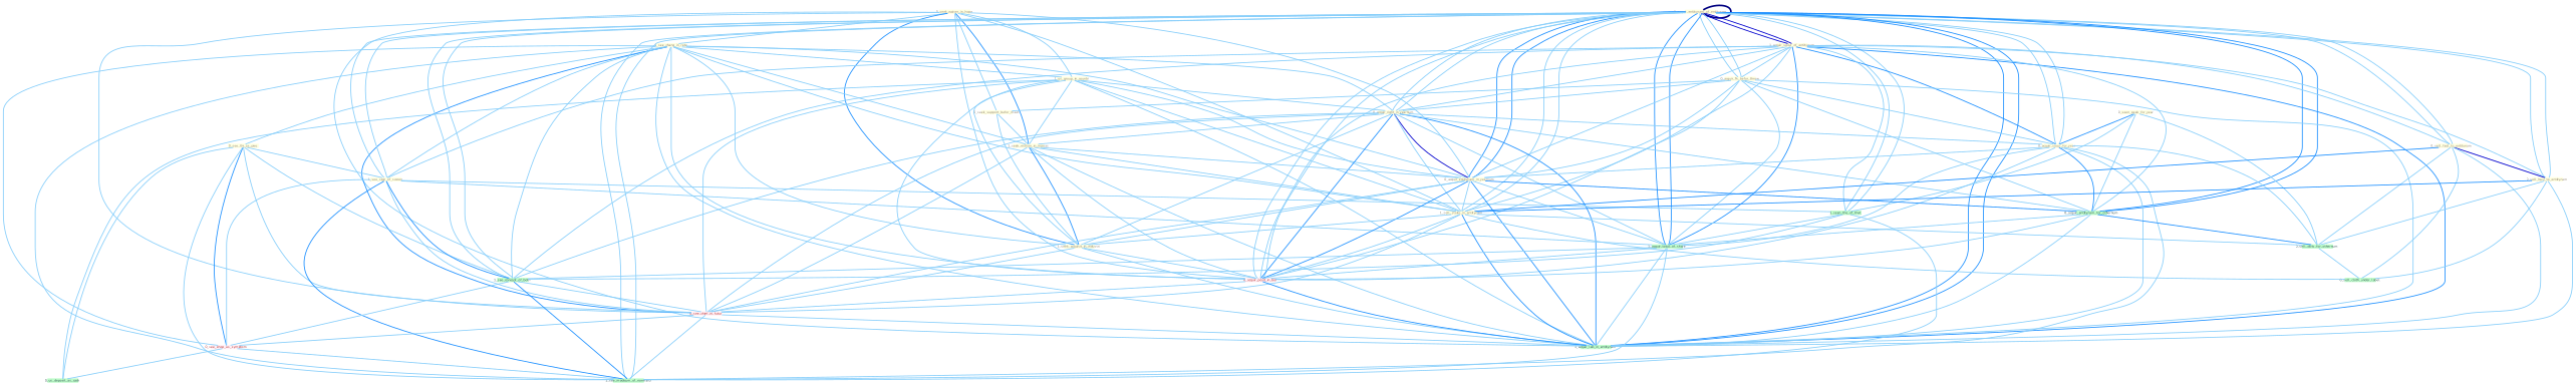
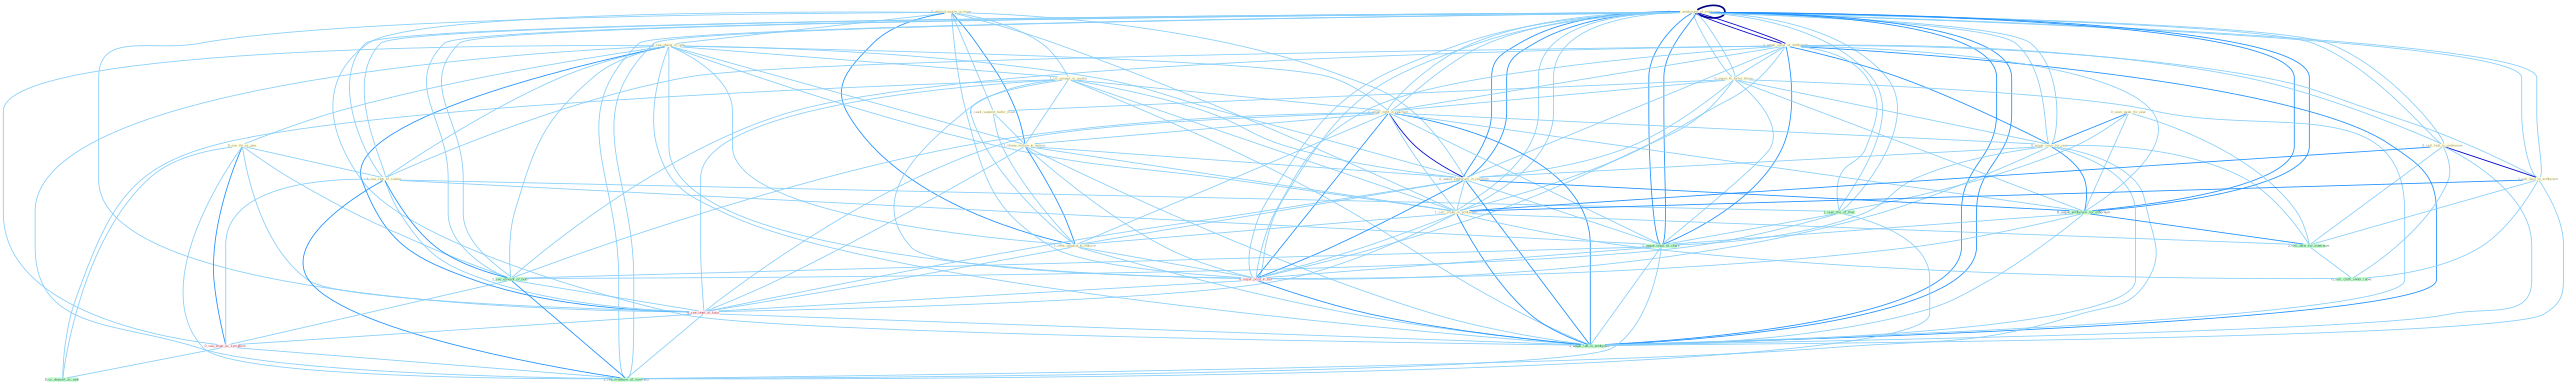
  graph {
    fontname=Nunito
    node [color="#ffffe0" fixedsize=true fontcolor="#8b7d6b" fontname=Nunito fontsize=4 shape=polygon style=filled]
    edge [color="#87cefa" fontname=Nunito w=1]
-   "0_seek_waiver_in_hope " [height=.06 width=.5]
+   "0_seek_waiver_in_hope " [height=.06 width=.5 label="0_deposit_waiver_in_hope"]
    "1_see_chang_in_rate " [height=.06 width=.5]
    "1_acquir_entitynam_of_entitynam " [height=.06 width=.5]
-   "1_us_group_in_countri " [height=.06 width=.5]
+   "1_us_group_in_countri " [height=.06 width=.5 label="1_us_concept_in_countri"]
    "0_see_thi_as_piec " [height=.06 width=.5]
    "1_acquir_secur_of_entitynam " [height=.06 width=.5]
    "0_acquir_%_befor_throw " [height=.06 width=.5]
    "0_seek_support_befor_meet " [height=.06 width=.5]
    "0_acquir_right_in_yearnum " [height=.06 width=.5]
-   "1_seek_million_in_increas " [height=.06 width=.5]
+   "1_seek_million_in_increas " [height=.06 width=.5 label="1_throw_million_in_increas"]
    "0_seen_peak_for_year " [height=.06 width=.5]
    "1_see_sign_of_swoon " [height=.06 width=.5]
    "0_acquir_secur_for_year " [height=.06 width=.5]
    "0_sell_facil_to_entitynam " [height=.06 width=.5]
    "0_acquir_entitynam_in_yearnum " [height=.06 width=.5]
    "0_sell_busi_to_entitynam " [height=.06 width=.5]
    "1_sell_stake_in_entitynam " [height=.06 width=.5]
    "1_seek_acquisit_in_industri " [height=.06 width=.5]
    "0_acquir_posit_in_bid " [color="#fff0f5" fontcolor="#b22222" height=.06 width=.5]
    "0_see_chief_in_futur " [color="#fff0f5" fontcolor="#b22222" height=.06 width=.5]
    "0_see_shop_as_symptom " [color="#fff0f5" fontcolor="#b22222" height=.06 width=.5]
    "1_acquir_lab_in_entitynam " [color="#BDFCC9" fontcolor="#2f4f4f" height=.06 width=.5]
    "1_see_concept_of_both " [color="#BDFCC9" fontcolor="#2f4f4f" height=.06 width=.5]
    "1_see_modicum_of_normalci " [color="#BDFCC9" fontcolor="#2f4f4f" height=.06 width=.5]
    "0_acquir_entitynam_for_othernum " [color="#BDFCC9" fontcolor="#2f4f4f" height=.06 width=.5]
    "1_seen_the_of_that " [color="#BDFCC9" fontcolor="#2f4f4f" height=.06 width=.5]
    "1_acquir_total_of_share " [color="#BDFCC9" fontcolor="#2f4f4f" height=.06 width=.5]
    "0_us_deposit_as_cach " [color="#BDFCC9" fontcolor="#2f4f4f" height=.06 width=.5]
    "0_sell_divis_for_othernum " [color="#BDFCC9" fontcolor="#2f4f4f" height=.06 width=.5]
    "0_sell_cloth_under_label " [color="#BDFCC9" fontcolor="#2f4f4f" height=.06 width=.5]
    subgraph sub_1 {
      "0_seek_waiver_in_hope "
      "1_see_chang_in_rate "
      "1_acquir_entitynam_of_entitynam "
      "1_us_group_in_countri "
      "0_see_thi_as_piec "
      "1_acquir_secur_of_entitynam "
      "0_acquir_%_befor_throw "
      "0_seek_support_befor_meet "
      "0_acquir_right_in_yearnum "
      "1_seek_million_in_increas "
      "0_seen_peak_for_year "
      "1_see_sign_of_swoon "
      "0_acquir_secur_for_year "
      "0_sell_facil_to_entitynam "
      "0_acquir_entitynam_in_yearnum "
      "0_sell_busi_to_entitynam "
      "1_sell_stake_in_entitynam "
      "1_seek_acquisit_in_industri "
    }
    subgraph sub_2 {
      "0_acquir_posit_in_bid "
      "0_see_chief_in_futur "
      "0_see_shop_as_symptom "
    }
    "0_seek_waiver_in_hope " -- "1_see_chang_in_rate "
    "0_seek_waiver_in_hope " -- "1_us_group_in_countri "
    "0_seek_waiver_in_hope " -- "0_seek_support_befor_meet "
    "0_seek_waiver_in_hope " -- "1_seek_million_in_increas " [color="#1e90ff" w=2]
    "0_seek_waiver_in_hope " -- "0_acquir_entitynam_in_yearnum "
    "0_seek_waiver_in_hope " -- "1_sell_stake_in_entitynam "
    "0_seek_waiver_in_hope " -- "1_seek_acquisit_in_industri " [color="#1e90ff" w=2]
    "0_seek_waiver_in_hope " -- "0_acquir_posit_in_bid "
    "0_seek_waiver_in_hope " -- "0_see_chief_in_futur "
    "0_seek_waiver_in_hope " -- "1_acquir_lab_in_entitynam "
    "1_see_chang_in_rate " -- "1_us_group_in_countri "
    "1_see_chang_in_rate " -- "0_see_thi_as_piec "
    "1_see_chang_in_rate " -- "0_acquir_right_in_yearnum "
    "1_see_chang_in_rate " -- "1_seek_million_in_increas "
    "1_see_chang_in_rate " -- "1_see_sign_of_swoon "
    "1_see_chang_in_rate " -- "0_acquir_entitynam_in_yearnum "
    "1_see_chang_in_rate " -- "1_sell_stake_in_entitynam "
    "1_see_chang_in_rate " -- "1_seek_acquisit_in_industri "
    "1_see_chang_in_rate " -- "0_acquir_posit_in_bid "
    "1_see_chang_in_rate " -- "0_see_chief_in_futur " [color="#1e90ff" w=2]
    "1_see_chang_in_rate " -- "0_see_shop_as_symptom "
    "1_see_chang_in_rate " -- "1_acquir_lab_in_entitynam "
    "1_see_chang_in_rate " -- "1_see_concept_of_both "
    "1_see_chang_in_rate " -- "1_see_modicum_of_normalci "
    "1_acquir_entitynam_of_entitynam " -- "1_acquir_entitynam_of_entitynam " [color="#000080" style=bold w=4]
    "1_acquir_entitynam_of_entitynam " -- "1_acquir_secur_of_entitynam " [color="#0000cd" w=3]
    "1_acquir_entitynam_of_entitynam " -- "0_acquir_%_befor_throw "
    "1_acquir_entitynam_of_entitynam " -- "0_acquir_right_in_yearnum "
    "1_acquir_entitynam_of_entitynam " -- "0_acquir_right_in_yearnum "
    "1_acquir_entitynam_of_entitynam " -- "1_see_sign_of_swoon "
    "1_acquir_entitynam_of_entitynam " -- "1_see_sign_of_swoon "
    "1_acquir_entitynam_of_entitynam " -- "0_acquir_secur_for_year "
    "1_acquir_entitynam_of_entitynam " -- "0_acquir_secur_for_year "
    "1_acquir_entitynam_of_entitynam " -- "0_sell_facil_to_entitynam "
    "1_acquir_entitynam_of_entitynam " -- "0_sell_facil_to_entitynam "
    "1_acquir_entitynam_of_entitynam " -- "0_acquir_entitynam_in_yearnum " [color="#1e90ff" w=2]
    "1_acquir_entitynam_of_entitynam " -- "0_acquir_entitynam_in_yearnum " [color="#1e90ff" w=2]
    "1_acquir_entitynam_of_entitynam " -- "0_sell_busi_to_entitynam "
    "1_acquir_entitynam_of_entitynam " -- "0_sell_busi_to_entitynam "
    "1_acquir_entitynam_of_entitynam " -- "1_sell_stake_in_entitynam "
    "1_acquir_entitynam_of_entitynam " -- "1_sell_stake_in_entitynam "
    "1_acquir_entitynam_of_entitynam " -- "0_acquir_posit_in_bid "
    "1_acquir_entitynam_of_entitynam " -- "0_acquir_posit_in_bid "
    "1_acquir_entitynam_of_entitynam " -- "1_acquir_lab_in_entitynam " [color="#1e90ff" w=2]
    "1_acquir_entitynam_of_entitynam " -- "1_acquir_lab_in_entitynam " [color="#1e90ff" w=2]
    "1_acquir_entitynam_of_entitynam " -- "1_see_concept_of_both "
    "1_acquir_entitynam_of_entitynam " -- "1_see_concept_of_both "
    "1_acquir_entitynam_of_entitynam " -- "1_see_modicum_of_normalci "
    "1_acquir_entitynam_of_entitynam " -- "1_see_modicum_of_normalci "
    "1_acquir_entitynam_of_entitynam " -- "0_acquir_entitynam_for_othernum " [color="#1e90ff" w=2]
    "1_acquir_entitynam_of_entitynam " -- "0_acquir_entitynam_for_othernum " [color="#1e90ff" w=2]
    "1_acquir_entitynam_of_entitynam " -- "1_seen_the_of_that "
    "1_acquir_entitynam_of_entitynam " -- "1_seen_the_of_that "
    "1_acquir_entitynam_of_entitynam " -- "1_acquir_total_of_share " [color="#1e90ff" w=2]
    "1_acquir_entitynam_of_entitynam " -- "1_acquir_total_of_share " [color="#1e90ff" w=2]
    "1_us_group_in_countri " -- "0_acquir_right_in_yearnum "
    "1_us_group_in_countri " -- "1_seek_million_in_increas "
    "1_us_group_in_countri " -- "0_acquir_entitynam_in_yearnum "
    "1_us_group_in_countri " -- "1_sell_stake_in_entitynam "
    "1_us_group_in_countri " -- "1_seek_acquisit_in_industri "
    "1_us_group_in_countri " -- "0_acquir_posit_in_bid "
    "1_us_group_in_countri " -- "0_see_chief_in_futur "
    "1_us_group_in_countri " -- "1_acquir_lab_in_entitynam "
    "1_us_group_in_countri " -- "0_us_deposit_as_cach "
    "0_see_thi_as_piec " -- "1_see_sign_of_swoon "
    "0_see_thi_as_piec " -- "0_see_chief_in_futur "
    "0_see_thi_as_piec " -- "0_see_shop_as_symptom " [color="#1e90ff" w=2]
    "0_see_thi_as_piec " -- "1_see_concept_of_both "
    "0_see_thi_as_piec " -- "1_see_modicum_of_normalci "
    "0_see_thi_as_piec " -- "0_us_deposit_as_cach "
    "1_acquir_secur_of_entitynam " -- "1_acquir_entitynam_of_entitynam " [color="#0000cd" w=3]
    "1_acquir_secur_of_entitynam " -- "0_acquir_%_befor_throw "
    "1_acquir_secur_of_entitynam " -- "0_acquir_right_in_yearnum "
    "1_acquir_secur_of_entitynam " -- "1_see_sign_of_swoon "
    "1_acquir_secur_of_entitynam " -- "0_acquir_secur_for_year " [color="#1e90ff" w=2]
    "1_acquir_secur_of_entitynam " -- "0_sell_facil_to_entitynam "
    "1_acquir_secur_of_entitynam " -- "0_acquir_entitynam_in_yearnum "
    "1_acquir_secur_of_entitynam " -- "0_sell_busi_to_entitynam "
    "1_acquir_secur_of_entitynam " -- "1_sell_stake_in_entitynam "
    "1_acquir_secur_of_entitynam " -- "0_acquir_posit_in_bid "
    "1_acquir_secur_of_entitynam " -- "1_acquir_lab_in_entitynam " [color="#1e90ff" w=2]
    "1_acquir_secur_of_entitynam " -- "1_see_concept_of_both "
    "1_acquir_secur_of_entitynam " -- "0_acquir_entitynam_for_othernum "
    "1_acquir_secur_of_entitynam " -- "1_seen_the_of_that "
    "1_acquir_secur_of_entitynam " -- "1_acquir_total_of_share " [color="#1e90ff" w=2]
    "0_acquir_%_befor_throw " -- "1_acquir_entitynam_of_entitynam "
    "0_acquir_%_befor_throw " -- "0_seek_support_befor_meet "
    "0_acquir_%_befor_throw " -- "0_acquir_right_in_yearnum "
    "0_acquir_%_befor_throw " -- "0_acquir_secur_for_year "
    "0_acquir_%_befor_throw " -- "0_acquir_entitynam_in_yearnum "
    "0_acquir_%_befor_throw " -- "0_acquir_posit_in_bid "
    "0_acquir_%_befor_throw " -- "1_acquir_lab_in_entitynam "
    "0_acquir_%_befor_throw " -- "0_acquir_entitynam_for_othernum "
    "0_acquir_%_befor_throw " -- "1_acquir_total_of_share "
    "0_seek_support_befor_meet " -- "1_seek_million_in_increas "
    "0_seek_support_befor_meet " -- "1_seek_acquisit_in_industri "
    "0_acquir_right_in_yearnum " -- "1_seek_million_in_increas "
    "0_acquir_right_in_yearnum " -- "0_acquir_secur_for_year "
    "0_acquir_right_in_yearnum " -- "0_acquir_entitynam_in_yearnum " [color="#0000cd" w=3]
    "0_acquir_right_in_yearnum " -- "1_sell_stake_in_entitynam "
    "0_acquir_right_in_yearnum " -- "1_seek_acquisit_in_industri "
    "0_acquir_right_in_yearnum " -- "0_acquir_posit_in_bid " [color="#1e90ff" w=2]
    "0_acquir_right_in_yearnum " -- "0_see_chief_in_futur "
    "0_acquir_right_in_yearnum " -- "1_acquir_lab_in_entitynam " [color="#1e90ff" w=2]
    "0_acquir_right_in_yearnum " -- "0_acquir_entitynam_for_othernum "
    "0_acquir_right_in_yearnum " -- "1_acquir_total_of_share "
    "1_seek_million_in_increas " -- "0_acquir_entitynam_in_yearnum "
    "1_seek_million_in_increas " -- "1_sell_stake_in_entitynam "
    "1_seek_million_in_increas " -- "1_seek_acquisit_in_industri " [color="#1e90ff" w=2]
    "1_seek_million_in_increas " -- "0_acquir_posit_in_bid "
    "1_seek_million_in_increas " -- "0_see_chief_in_futur "
    "1_seek_million_in_increas " -- "1_acquir_lab_in_entitynam "
    "0_seen_peak_for_year " -- "0_acquir_secur_for_year " [color="#1e90ff" w=2]
    "0_seen_peak_for_year " -- "0_acquir_entitynam_for_othernum "
    "0_seen_peak_for_year " -- "1_seen_the_of_that "
    "0_seen_peak_for_year " -- "0_sell_divis_for_othernum "
    "1_see_sign_of_swoon " -- "0_see_chief_in_futur "
    "1_see_sign_of_swoon " -- "0_see_shop_as_symptom "
    "1_see_sign_of_swoon " -- "1_see_concept_of_both " [color="#1e90ff" w=2]
    "1_see_sign_of_swoon " -- "1_see_modicum_of_normalci " [color="#1e90ff" w=2]
    "1_see_sign_of_swoon " -- "1_seen_the_of_that "
    "1_see_sign_of_swoon " -- "1_acquir_total_of_share "
    "0_acquir_secur_for_year " -- "0_acquir_entitynam_in_yearnum "
    "0_acquir_secur_for_year " -- "0_acquir_posit_in_bid "
    "0_acquir_secur_for_year " -- "1_acquir_lab_in_entitynam "
    "0_acquir_secur_for_year " -- "1_see_modicum_of_normalci "
    "0_acquir_secur_for_year " -- "0_acquir_entitynam_for_othernum " [color="#1e90ff" w=2]
    "0_acquir_secur_for_year " -- "1_acquir_total_of_share "
    "0_acquir_secur_for_year " -- "0_sell_divis_for_othernum "
    "0_sell_facil_to_entitynam " -- "0_sell_busi_to_entitynam " [color="#0000cd" w=3]
    "0_sell_facil_to_entitynam " -- "1_sell_stake_in_entitynam " [color="#1e90ff" w=2]
    "0_sell_facil_to_entitynam " -- "1_acquir_lab_in_entitynam "
    "0_sell_facil_to_entitynam " -- "0_sell_divis_for_othernum "
    "0_sell_facil_to_entitynam " -- "0_sell_cloth_under_label "
    "0_acquir_entitynam_in_yearnum " -- "1_sell_stake_in_entitynam "
    "0_acquir_entitynam_in_yearnum " -- "1_seek_acquisit_in_industri "
    "0_acquir_entitynam_in_yearnum " -- "0_acquir_posit_in_bid " [color="#1e90ff" w=2]
    "0_acquir_entitynam_in_yearnum " -- "0_see_chief_in_futur "
    "0_acquir_entitynam_in_yearnum " -- "1_acquir_lab_in_entitynam " [color="#1e90ff" w=2]
    "0_acquir_entitynam_in_yearnum " -- "0_acquir_entitynam_for_othernum " [color="#1e90ff" w=2]
    "0_acquir_entitynam_in_yearnum " -- "1_acquir_total_of_share "
    "0_sell_busi_to_entitynam " -- "1_sell_stake_in_entitynam " [color="#1e90ff" w=2]
    "0_sell_busi_to_entitynam " -- "1_acquir_lab_in_entitynam "
    "0_sell_busi_to_entitynam " -- "0_sell_divis_for_othernum "
    "0_sell_busi_to_entitynam " -- "0_sell_cloth_under_label "
    "1_sell_stake_in_entitynam " -- "1_seek_acquisit_in_industri "
    "1_sell_stake_in_entitynam " -- "0_acquir_posit_in_bid "
    "1_sell_stake_in_entitynam " -- "0_see_chief_in_futur "
    "1_sell_stake_in_entitynam " -- "1_acquir_lab_in_entitynam " [color="#1e90ff" w=2]
    "1_sell_stake_in_entitynam " -- "0_sell_divis_for_othernum "
    "1_sell_stake_in_entitynam " -- "0_sell_cloth_under_label "
    "1_seek_acquisit_in_industri " -- "0_acquir_posit_in_bid "
    "1_seek_acquisit_in_industri " -- "0_see_chief_in_futur "
    "1_seek_acquisit_in_industri " -- "1_acquir_lab_in_entitynam "
    "0_acquir_posit_in_bid " -- "0_see_chief_in_futur "
    "0_acquir_posit_in_bid " -- "1_acquir_lab_in_entitynam " [color="#1e90ff" w=2]
    "0_see_chief_in_futur " -- "0_see_shop_as_symptom "
    "0_see_chief_in_futur " -- "1_acquir_lab_in_entitynam "
    "0_see_chief_in_futur " -- "1_see_modicum_of_normalci "
    "0_see_shop_as_symptom " -- "1_see_modicum_of_normalci "
    "0_see_shop_as_symptom " -- "0_us_deposit_as_cach "
    "1_see_concept_of_both " -- "0_acquir_right_in_yearnum "
    "1_see_concept_of_both " -- "0_see_chief_in_futur "
    "1_see_concept_of_both " -- "0_see_shop_as_symptom "
    "1_see_concept_of_both " -- "1_see_modicum_of_normalci " [color="#1e90ff" w=2]
    "0_acquir_entitynam_for_othernum " -- "0_acquir_posit_in_bid "
    "0_acquir_entitynam_for_othernum " -- "1_acquir_lab_in_entitynam "
    "0_acquir_entitynam_for_othernum " -- "1_acquir_total_of_share "
    "0_acquir_entitynam_for_othernum " -- "0_sell_divis_for_othernum " [color="#1e90ff" w=2]
    "1_seen_the_of_that " -- "1_see_concept_of_both "
    "1_seen_the_of_that " -- "1_see_modicum_of_normalci "
    "1_seen_the_of_that " -- "1_acquir_total_of_share "
    "1_acquir_total_of_share " -- "0_acquir_posit_in_bid "
    "1_acquir_total_of_share " -- "1_acquir_lab_in_entitynam "
    "1_acquir_total_of_share " -- "1_see_concept_of_both "
    "1_acquir_total_of_share " -- "1_see_modicum_of_normalci "
    "0_sell_divis_for_othernum " -- "0_sell_cloth_under_label "
  }
